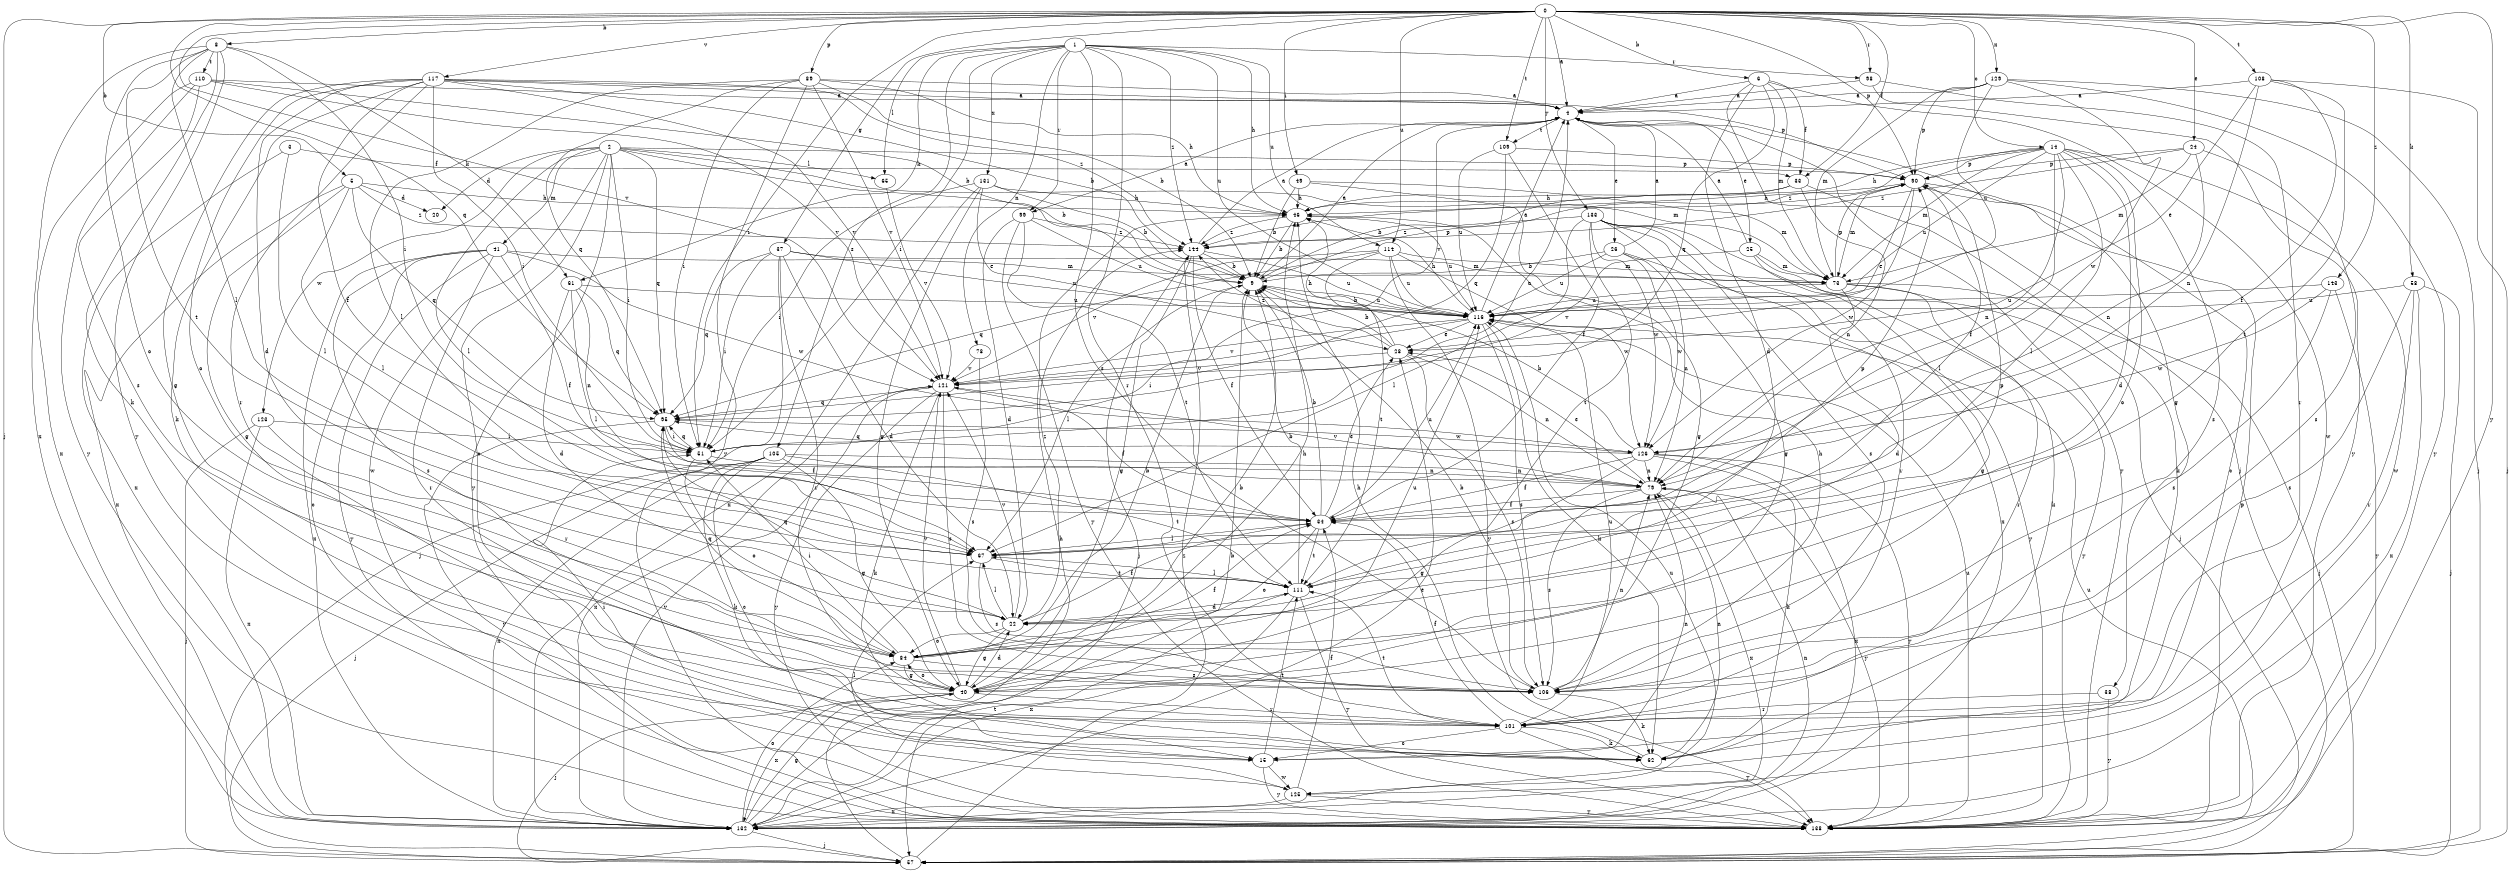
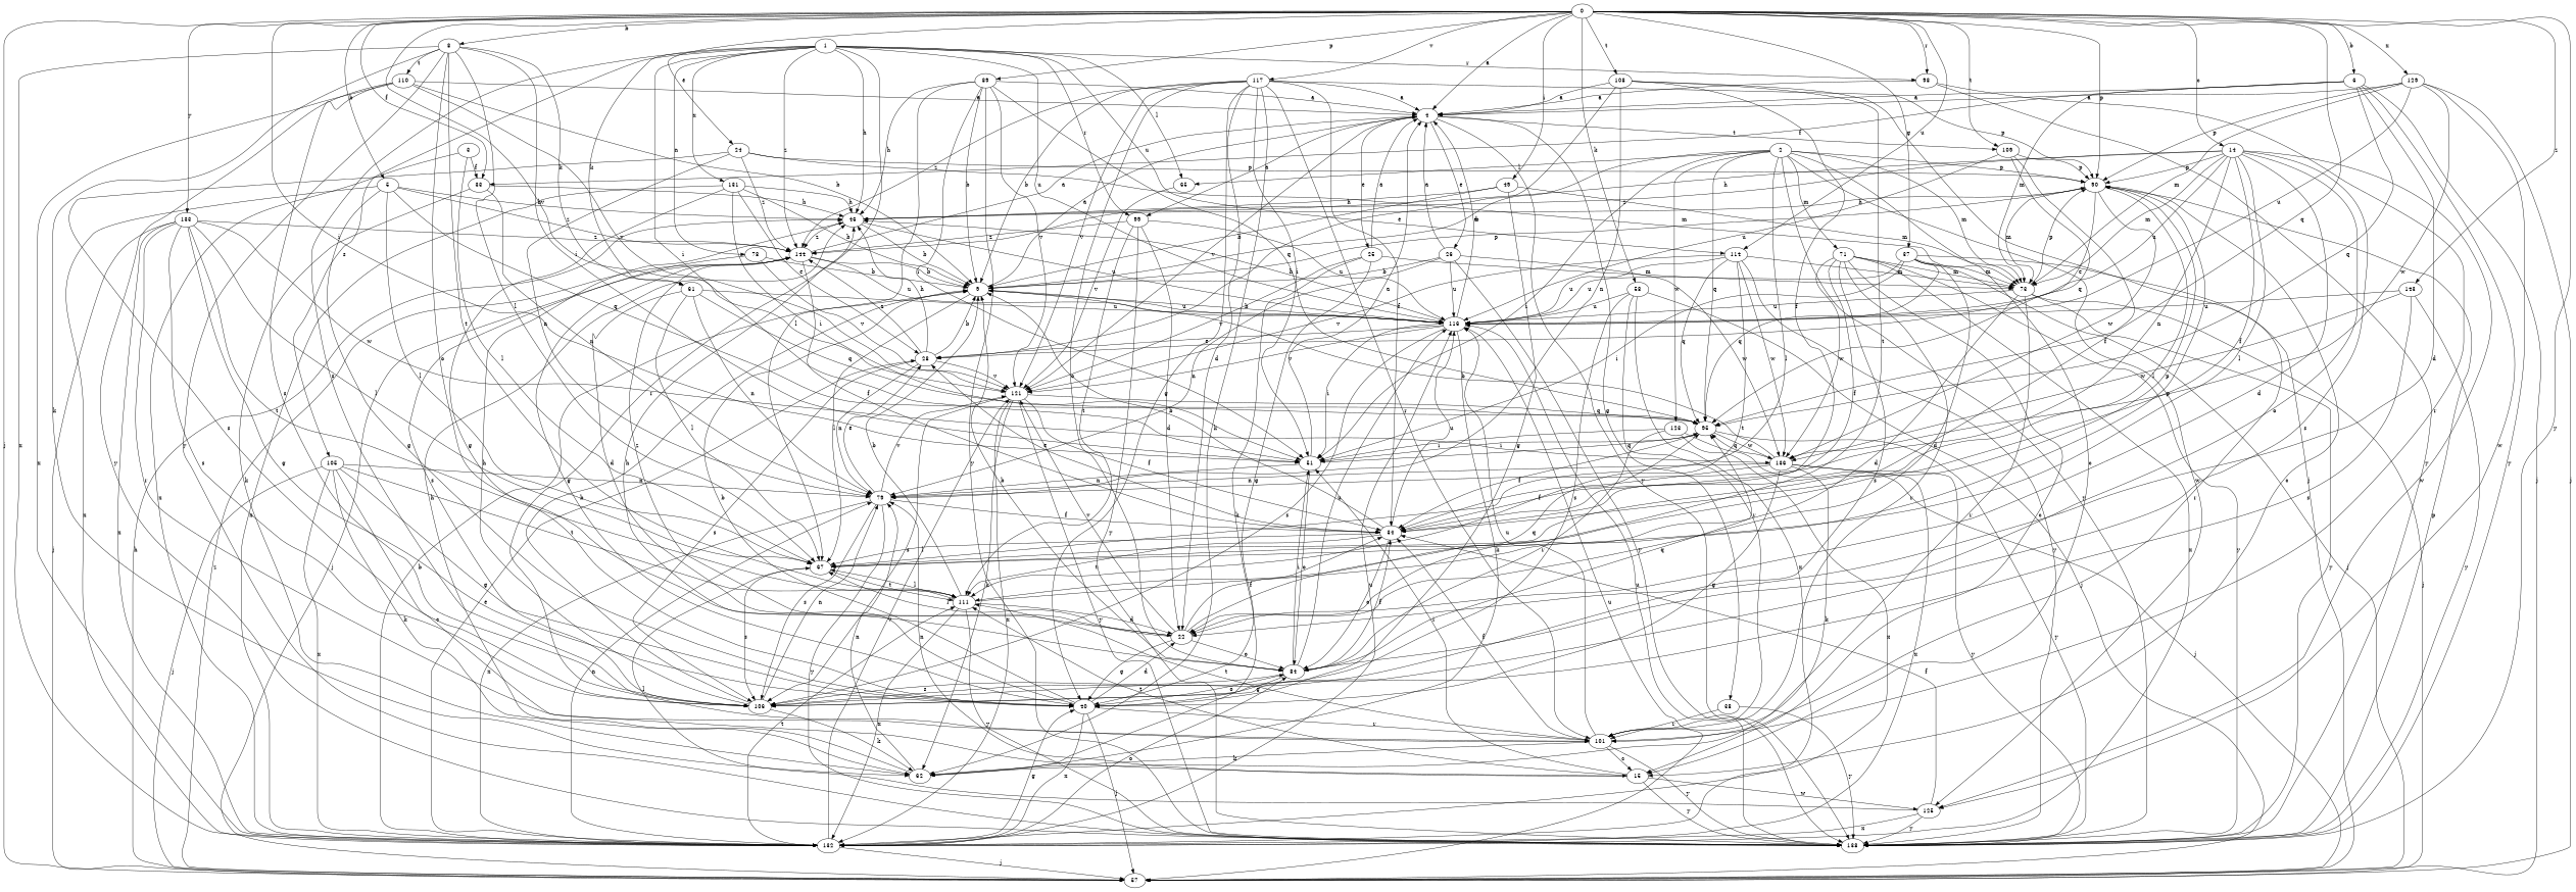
  strict digraph {
    0
    4
    5
    6
    8
    14
    24
    33
    37
    49
    51
    57
    58
    89
    90
    95
    98
    108
    109
    114
    117
    121
    129
    133
    138
    143
    99
    25
    26
    38
    46
    144
-   20
    67
    132
    40
    73
    125
    22
    61
    62
    84
    110
    111
    106
    116
    34
    79
    101
    9
    15
-   126
+   126 [label=136]
    28
    1
    65
    78
    105
    131
    2
-   71 [label=41]
+   71
    123
    3
    0 -> 4 [label=a]
    0 -> 5 [label=b]
    0 -> 6 [label=b]
    0 -> 8 [label=b]
    0 -> 14 [label=c]
    0 -> 24 [label=e]
    0 -> 33 [label=f]
    0 -> 37 [label=g]
    0 -> 49 [label=i]
    0 -> 51 [label=i]
    0 -> 57 [label=j]
    0 -> 58 [label=k]
    0 -> 89 [label=p]
    0 -> 90 [label=p]
    0 -> 95 [label=q]
    0 -> 98 [label=r]
    0 -> 108 [label=t]
    0 -> 109 [label=t]
    0 -> 114 [label=u]
    0 -> 117 [label=v]
    0 -> 121 [label=v]
    0 -> 129 [label=x]
    0 -> 133 [label=y]
    0 -> 138 [label=y]
    0 -> 143 [label=z]
    4 -> 109 [label=t]
    4 -> 121 [label=v]
    4 -> 138 [label=y]
    4 -> 99 [label=a]
    4 -> 25 [label=e]
    4 -> 26 [label=e]
    4 -> 38 [label=g]
    5 -> 95 [label=q]
    5 -> 46 [label=h]
    5 -> 144 [label=z]
-   5 -> 20 [label=d]
    5 -> 67 [label=l]
    5 -> 132 [label=x]
    5 -> 40 [label=g]
    6 -> 4 [label=a]
    6 -> 33 [label=f]
    6 -> 57 [label=j]
    6 -> 95 [label=q]
    6 -> 73 [label=m]
    6 -> 125 [label=w]
    6 -> 22 [label=d]
    8 -> 51 [label=i]
    8 -> 138 [label=y]
    8 -> 67 [label=l]
    8 -> 132 [label=x]
    8 -> 61 [label=k]
    8 -> 62 [label=k]
    8 -> 84 [label=o]
    8 -> 110 [label=t]
    8 -> 111 [label=t]
    14 -> 90 [label=p]
    14 -> 46 [label=h]
    14 -> 144 [label=z]
    14 -> 67 [label=l]
    14 -> 73 [label=m]
    14 -> 125 [label=w]
    14 -> 22 [label=d]
    14 -> 84 [label=o]
    14 -> 106 [label=s]
    14 -> 116 [label=u]
    14 -> 34 [label=f]
    14 -> 79 [label=n]
    24 -> 90 [label=p]
    24 -> 144 [label=z]
    24 -> 73 [label=m]
    24 -> 106 [label=s]
    24 -> 79 [label=n]
    33 -> 46 [label=h]
    33 -> 62 [label=k]
    33 -> 79 [label=n]
    37 -> 51 [label=i]
    37 -> 57 [label=j]
    37 -> 95 [label=q]
    37 -> 73 [label=m]
    37 -> 22 [label=d]
    37 -> 116 [label=u]
    37 -> 101 [label=r]
    49 -> 46 [label=h]
    49 -> 40 [label=g]
    49 -> 73 [label=m]
    49 -> 9 [label=b]
    51 -> 4 [label=a]
    51 -> 95 [label=q]
    51 -> 84 [label=o]
    51 -> 79 [label=n]
    57 -> 46 [label=h]
    57 -> 144 [label=z]
    57 -> 116 [label=u]
    58 -> 57 [label=j]
    58 -> 132 [label=x]
    58 -> 106 [label=s]
    58 -> 116 [label=u]
    58 -> 101 [label=r]
    89 -> 4 [label=a]
    89 -> 51 [label=i]
    89 -> 95 [label=q]
    89 -> 121 [label=v]
    89 -> 138 [label=y]
    89 -> 46 [label=h]
    89 -> 67 [label=l]
    89 -> 9 [label=b]
    90 -> 46 [label=h]
    90 -> 67 [label=l]
    90 -> 73 [label=m]
    90 -> 15 [label=c]
    90 -> 126 [label=w]
    90 -> 28 [label=e]
    95 -> 51 [label=i]
    95 -> 138 [label=y]
    95 -> 34 [label=f]
    95 -> 126 [label=w]
    98 -> 4 [label=a]
    98 -> 138 [label=y]
    98 -> 101 [label=r]
    108 -> 4 [label=a]
    108 -> 57 [label=j]
    108 -> 111 [label=t]
    108 -> 34 [label=f]
    108 -> 79 [label=n]
    108 -> 28 [label=e]
    109 -> 90 [label=p]
    109 -> 95 [label=q]
    109 -> 116 [label=u]
    109 -> 34 [label=f]
    114 -> 95 [label=q]
    114 -> 121 [label=v]
    114 -> 138 [label=y]
    114 -> 73 [label=m]
    114 -> 111 [label=t]
    114 -> 116 [label=u]
    114 -> 126 [label=w]
    117 -> 4 [label=a]
    117 -> 51 [label=i]
    117 -> 90 [label=p]
    117 -> 121 [label=v]
    117 -> 144 [label=z]
    117 -> 40 [label=g]
    117 -> 22 [label=d]
    117 -> 62 [label=k]
    117 -> 84 [label=o]
    117 -> 34 [label=f]
    117 -> 101 [label=r]
    117 -> 9 [label=b]
    121 -> 95 [label=q]
    121 -> 138 [label=y]
    121 -> 132 [label=x]
    121 -> 62 [label=k]
    121 -> 106 [label=s]
    121 -> 34 [label=f]
    129 -> 4 [label=a]
    129 -> 57 [label=j]
    129 -> 90 [label=p]
    129 -> 138 [label=y]
    129 -> 73 [label=m]
    129 -> 116 [label=u]
    129 -> 126 [label=w]
    133 -> 57 [label=j]
    133 -> 144 [label=z]
    133 -> 67 [label=l]
    133 -> 132 [label=x]
    133 -> 40 [label=g]
    133 -> 111 [label=t]
    133 -> 106 [label=s]
    133 -> 101 [label=r]
    133 -> 126 [label=w]
    138 -> 90 [label=p]
    138 -> 116 [label=u]
    143 -> 138 [label=y]
    143 -> 106 [label=s]
    143 -> 116 [label=u]
    143 -> 126 [label=w]
    99 -> 138 [label=y]
    99 -> 144 [label=z]
    99 -> 22 [label=d]
    99 -> 111 [label=t]
    99 -> 116 [label=u]
    25 -> 4 [label=a]
    25 -> 121 [label=v]
    25 -> 40 [label=g]
    25 -> 73 [label=m]
    25 -> 62 [label=k]
    26 -> 4 [label=a]
    26 -> 138 [label=y]
    26 -> 116 [label=u]
    26 -> 79 [label=n]
    26 -> 9 [label=b]
    26 -> 126 [label=w]
    38 -> 138 [label=y]
    38 -> 101 [label=r]
    46 -> 144 [label=z]
    46 -> 116 [label=u]
    46 -> 9 [label=b]
    144 -> 4 [label=a]
    144 -> 57 [label=j]
    144 -> 40 [label=g]
    144 -> 116 [label=u]
    144 -> 34 [label=f]
    144 -> 9 [label=b]
    67 -> 90 [label=p]
    67 -> 111 [label=t]
    67 -> 106 [label=s]
    132 -> 57 [label=j]
    132 -> 121 [label=v]
    132 -> 40 [label=g]
    132 -> 84 [label=o]
    132 -> 111 [label=t]
    132 -> 116 [label=u]
    132 -> 79 [label=n]
    132 -> 9 [label=b]
    132 -> 28 [label=e]
    40 -> 57 [label=j]
-   40 -> 121 [label=v]
    40 -> 46 [label=h]
    40 -> 132 [label=x]
    40 -> 22 [label=d]
    40 -> 84 [label=o]
    40 -> 101 [label=r]
    40 -> 9 [label=b]
    73 -> 57 [label=j]
    73 -> 90 [label=p]
    73 -> 138 [label=y]
    73 -> 22 [label=d]
    73 -> 116 [label=u]
    73 -> 101 [label=r]
    125 -> 138 [label=y]
    125 -> 67 [label=l]
    125 -> 132 [label=x]
    125 -> 34 [label=f]
    22 -> 95 [label=q]
    22 -> 121 [label=v]
    22 -> 144 [label=z]
    22 -> 67 [label=l]
    22 -> 40 [label=g]
    22 -> 84 [label=o]
    22 -> 34 [label=f]
    61 -> 95 [label=q]
    61 -> 67 [label=l]
    61 -> 22 [label=d]
    61 -> 116 [label=u]
    61 -> 79 [label=n]
    62 -> 46 [label=h]
    62 -> 79 [label=n]
    84 -> 51 [label=i]
    84 -> 95 [label=q]
    84 -> 40 [label=g]
    84 -> 106 [label=s]
    84 -> 116 [label=u]
    84 -> 34 [label=f]
    84 -> 9 [label=b]
    110 -> 4 [label=a]
    110 -> 121 [label=v]
    110 -> 138 [label=y]
    110 -> 132 [label=x]
    110 -> 106 [label=s]
    110 -> 9 [label=b]
    111 -> 90 [label=p]
    111 -> 138 [label=y]
    111 -> 67 [label=l]
    111 -> 132 [label=x]
    111 -> 22 [label=d]
    111 -> 9 [label=b]
    106 -> 46 [label=h]
    106 -> 62 [label=k]
    106 -> 79 [label=n]
    106 -> 9 [label=b]
    116 -> 4 [label=a]
    116 -> 51 [label=i]
    116 -> 121 [label=v]
    116 -> 46 [label=h]
    116 -> 62 [label=k]
    116 -> 106 [label=s]
    116 -> 9 [label=b]
    116 -> 28 [label=e]
    34 -> 67 [label=l]
    34 -> 84 [label=o]
    34 -> 111 [label=t]
    34 -> 116 [label=u]
    34 -> 9 [label=b]
    34 -> 28 [label=e]
    79 -> 121 [label=v]
    79 -> 138 [label=y]
    79 -> 132 [label=x]
    79 -> 106 [label=s]
    79 -> 34 [label=f]
    79 -> 28 [label=e]
    101 -> 138 [label=y]
    101 -> 62 [label=k]
    101 -> 111 [label=t]
    101 -> 116 [label=u]
    101 -> 34 [label=f]
    101 -> 15 [label=c]
    9 -> 4 [label=a]
    9 -> 90 [label=p]
    9 -> 67 [label=l]
    9 -> 116 [label=u]
    15 -> 51 [label=i]
    15 -> 138 [label=y]
    15 -> 125 [label=w]
    15 -> 111 [label=t]
    15 -> 79 [label=n]
    126 -> 95 [label=q]
    126 -> 138 [label=y]
    126 -> 132 [label=x]
    126 -> 40 [label=g]
    126 -> 62 [label=k]
    126 -> 34 [label=f]
    126 -> 79 [label=n]
    126 -> 9 [label=b]
    28 -> 121 [label=v]
    28 -> 46 [label=h]
    28 -> 144 [label=z]
    28 -> 106 [label=s]
    28 -> 79 [label=n]
    28 -> 9 [label=b]
    1 -> 51 [label=i]
    1 -> 98 [label=r]
    1 -> 114 [label=u]
    1 -> 99 [label=r]
    1 -> 46 [label=h]
    1 -> 144 [label=z]
    1 -> 61 [label=k]
    1 -> 106 [label=s]
    1 -> 116 [label=u]
    1 -> 101 [label=r]
    1 -> 65 [label=l]
    1 -> 78 [label=n]
    1 -> 105 [label=s]
    1 -> 131 [label=x]
    65 -> 121 [label=v]
    78 -> 121 [label=v]
    78 -> 106 [label=s]
-   33 -> 9 [label=b]
+   78 -> 9 [label=b]
    105 -> 57 [label=j]
    105 -> 132 [label=x]
    105 -> 40 [label=g]
    105 -> 62 [label=k]
    105 -> 111 [label=t]
    105 -> 79 [label=n]
    105 -> 15 [label=c]
    131 -> 51 [label=i]
    131 -> 46 [label=h]
    131 -> 132 [label=x]
    131 -> 40 [label=g]
    131 -> 9 [label=b]
    131 -> 28 [label=e]
    2 -> 51 [label=i]
    2 -> 90 [label=p]
    2 -> 95 [label=q]
    2 -> 138 [label=y]
-   2 -> 20 [label=d]
    2 -> 67 [label=l]
    2 -> 73 [label=m]
    2 -> 125 [label=w]
    2 -> 9 [label=b]
    2 -> 15 [label=c]
    2 -> 65 [label=l]
    2 -> 71 [label=m]
    2 -> 123 [label=w]
    71 -> 138 [label=y]
    71 -> 132 [label=x]
    71 -> 73 [label=m]
    71 -> 106 [label=s]
    71 -> 34 [label=f]
    71 -> 101 [label=r]
    71 -> 15 [label=c]
    71 -> 126 [label=w]
    123 -> 51 [label=i]
    123 -> 57 [label=j]
    123 -> 132 [label=x]
    123 -> 84 [label=r]
    3 -> 33 [label=f]
    3 -> 67 [label=l]
    3 -> 132 [label=x]
  }
